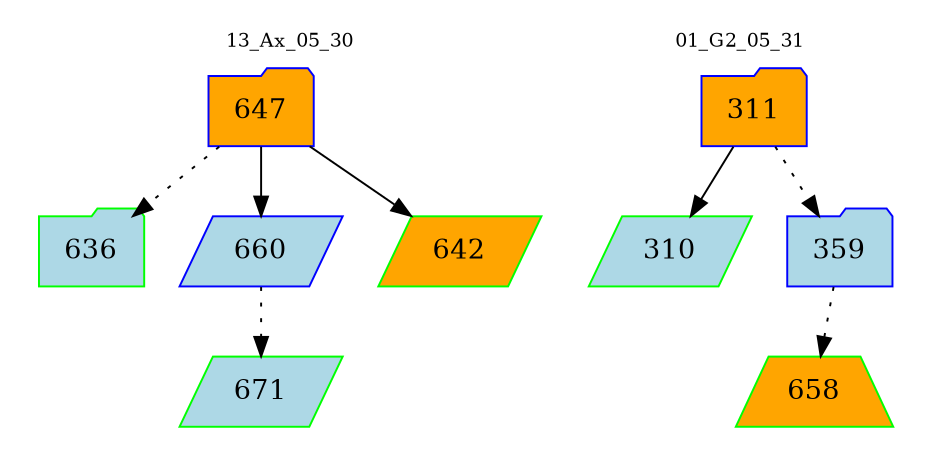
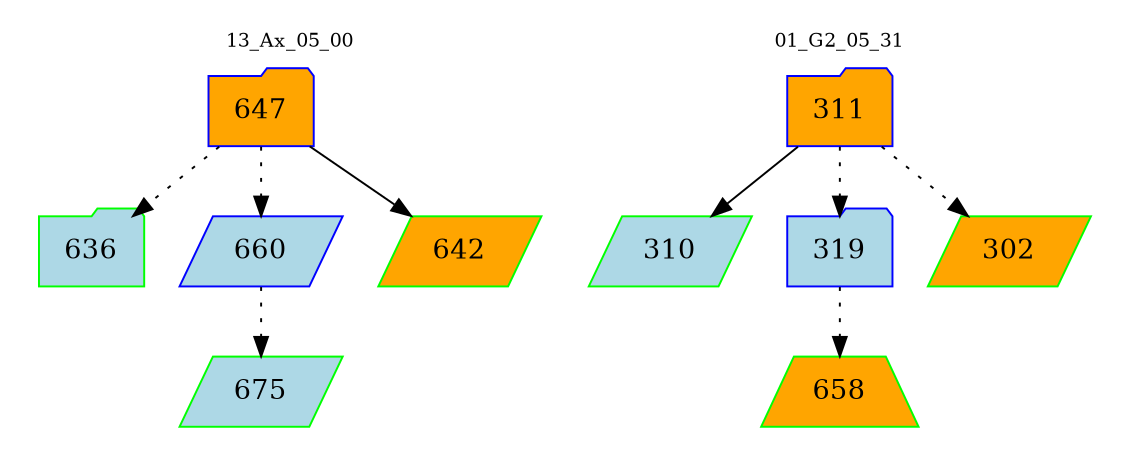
  digraph {
    node [color=green fillcolor=orange shape=parallelogram style=filled]
    edge [color=black style=dotted]
    n1 [color=blue label=647 shape=folder]
    n2 [fillcolor=lightblue label=636 shape=folder]
    n3 [color=blue fillcolor=lightblue label=660]
    n4 [label=642]
-   n5 [fillcolor=lightblue label=671]
+   n5 [fillcolor=lightblue label=675]
    n6 [color=blue label=311 shape=folder]
    n7 [fillcolor=lightblue label=310]
-   n8 [color=blue fillcolor=lightblue label=359 shape=folder]
+   n8 [color=blue fillcolor=lightblue label=319 shape=folder]
+   n9 [label=302]
    n10 [label=658 shape=trapezium]
    subgraph cluster_1 {
      color=white
      fontsize=10
-     label="13_Ax_05_30"
+     label="13_Ax_05_00"
      n1
      n2
      n3
      n4
      n5
    }
    subgraph cluster_2 {
      color=white
      fontsize=10
      label="01_G2_05_31"
      n6
      n7
      n8
+     n9
      n10
    }
    n1 -> n2
-   n1 -> n3 [style=solid]
+   n1 -> n3
    n1 -> n4 [style=solid]
    n3 -> n5
    n6 -> n7 [style=solid]
    n6 -> n8
+   n6 -> n9
    n8 -> n10
  }
